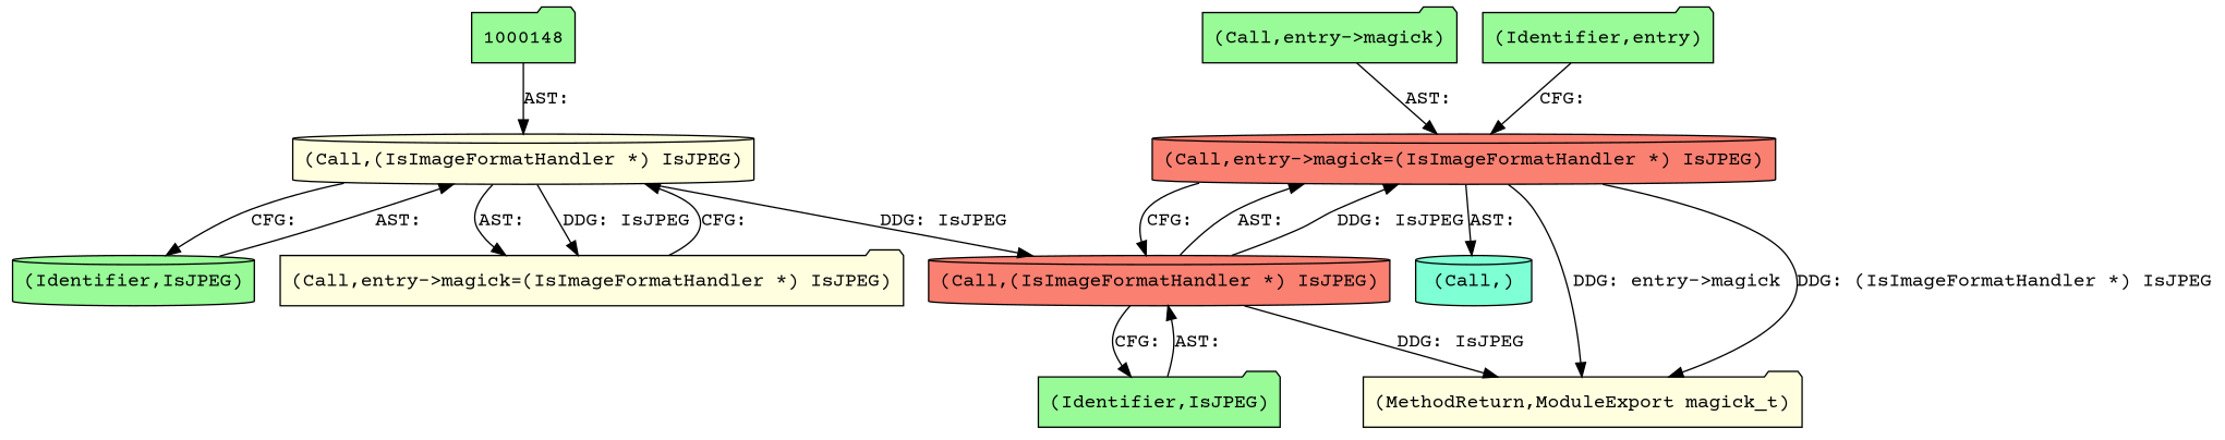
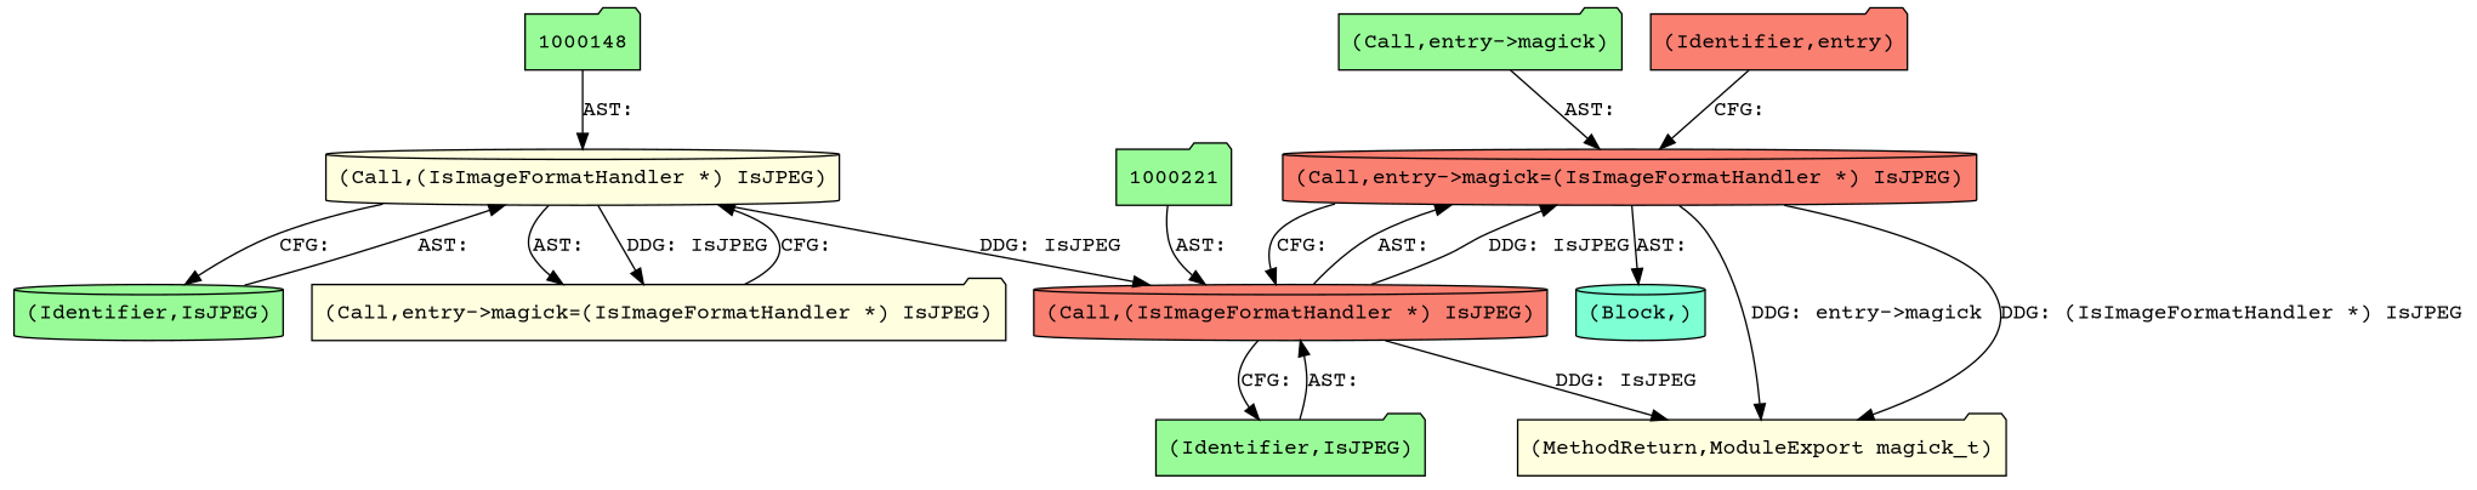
  digraph {
    fontname="Courier Prime"
    node [fillcolor=palegreen fontname="Courier Prime" shape=folder style=filled]
    edge [fontname="Courier Prime"]
    n1 [fillcolor=salmon label="(Call,entry->magick=(IsImageFormatHandler *) IsJPEG)" shape=cylinder]
    n2 [fillcolor=salmon label="(Call,(IsImageFormatHandler *) IsJPEG)" shape=cylinder]
-   n3 [fillcolor=aquamarine label="(Call,)" shape=cylinder]
+   n3 [fillcolor=aquamarine label="(Block,)" shape=cylinder]
    n4 [fillcolor=lightyellow label="(MethodReturn,ModuleExport magick_t)"]
    n5 [label="(Identifier,IsJPEG)"]
    n6 [fillcolor=lightyellow label="(Call,(IsImageFormatHandler *) IsJPEG)" shape=cylinder]
    n7 [label="(Identifier,IsJPEG)" shape=cylinder]
    n8 [fillcolor=lightyellow label="(Call,entry->magick=(IsImageFormatHandler *) IsJPEG)"]
    n9 [label="(Call,entry->magick)"]
-   n10 [label="(Identifier,entry)"]
+   n10 [fillcolor=salmon label="(Identifier,entry)"]
+   1000221
    1000148
    n1 -> n2 [label="CFG: "]
    n1 -> n3 [label="AST: "]
    n1 -> n4 [label="DDG: entry->magick"]
    n1 -> n4 [label="DDG: (IsImageFormatHandler *) IsJPEG"]
    n2 -> n1 [label="AST: "]
    n2 -> n1 [label="DDG: IsJPEG"]
    n2 -> n4 [label="DDG: IsJPEG"]
    n2 -> n5 [label="CFG: "]
    n5 -> n2 [label="AST: "]
    n6 -> n2 [label="DDG: IsJPEG"]
    n6 -> n7 [label="CFG: "]
    n6 -> n8 [label="AST: "]
    n6 -> n8 [label="DDG: IsJPEG"]
    n7 -> n6 [label="AST: "]
    n8 -> n6 [label="CFG: "]
    n9 -> n1 [label="AST: "]
    n10 -> n1 [label="CFG: "]
+   1000221 -> n2 [label="AST: "]
    1000148 -> n6 [label="AST: "]
  }
